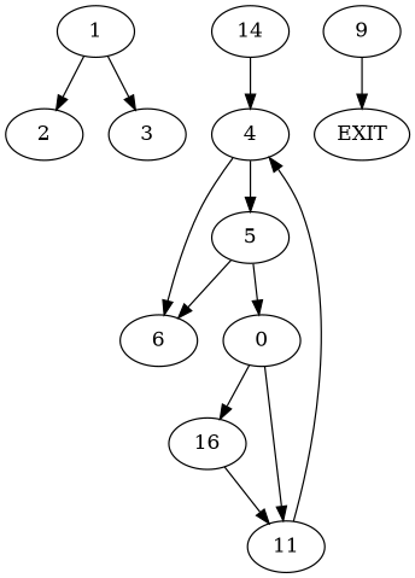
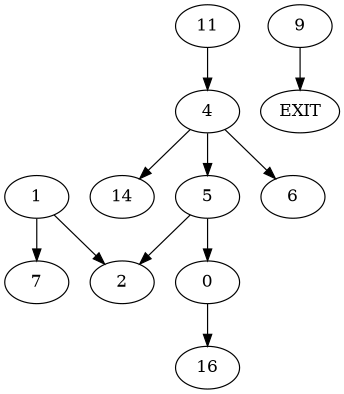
  digraph {
    1
    2
-   3
+   3 [label=7]
    n4 [label=14]
    4
    n6 [label=EXIT]
    5
    6
    n9 [label=0]
    n10 [label=16]
    11
    9
    1 -> 2
    1 -> 3
-   n4 -> 4
+   4 -> n4
    4 -> 5
    4 -> 6
-   5 -> 6
+   5 -> 2
    5 -> n9
    n9 -> n10
-   n9 -> 11
-   n10 -> 11
    11 -> 4
    9 -> n6
  }
